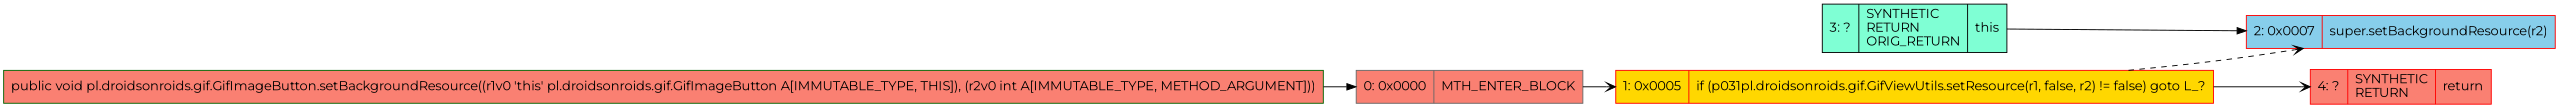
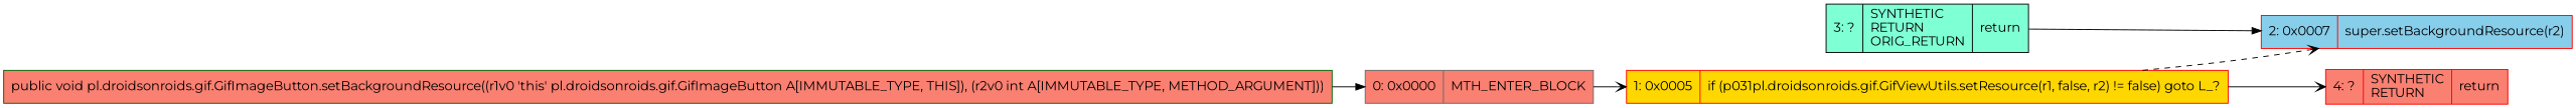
  digraph {
    fontname=Montserrat
    rankdir=LR
    node [color=red fillcolor=salmon fontname=Montserrat shape=record style=filled]
    edge [arrowhead=vee fontname=Montserrat]
    n1 [color=gray40 label="{0\:\ 0x0000|MTH_ENTER_BLOCK\l}"]
    n2 [fillcolor=gold label="{1\:\ 0x0005|if (p031pl.droidsonroids.gif.GifViewUtils.setResource(r1, false, r2) != false) goto L_?\l}"]
    n3 [fillcolor=skyblue label="{2\:\ 0x0007|super.setBackgroundResource(r2)\l}"]
    n4 [label="{4\:\ ?|SYNTHETIC\lRETURN\l|return\l}"]
-   n5 [color=black fillcolor=aquamarine label="{3\:\ ?|SYNTHETIC\lRETURN\lORIG_RETURN\l|this\l}"]
+   n5 [color=black fillcolor=aquamarine label="{3\:\ ?|SYNTHETIC\lRETURN\lORIG_RETURN\l|return\l}"]
    n6 [color=darkgreen label="{public void pl.droidsonroids.gif.GifImageButton.setBackgroundResource((r1v0 'this' pl.droidsonroids.gif.GifImageButton A[IMMUTABLE_TYPE, THIS]), (r2v0 int A[IMMUTABLE_TYPE, METHOD_ARGUMENT])) }"]
    n1 -> n2
    n2 -> n3 [style=dashed]
    n2 -> n4
    n5 -> n3 [arrowhead=normal]
    n6 -> n1 [arrowhead=normal]
  }
